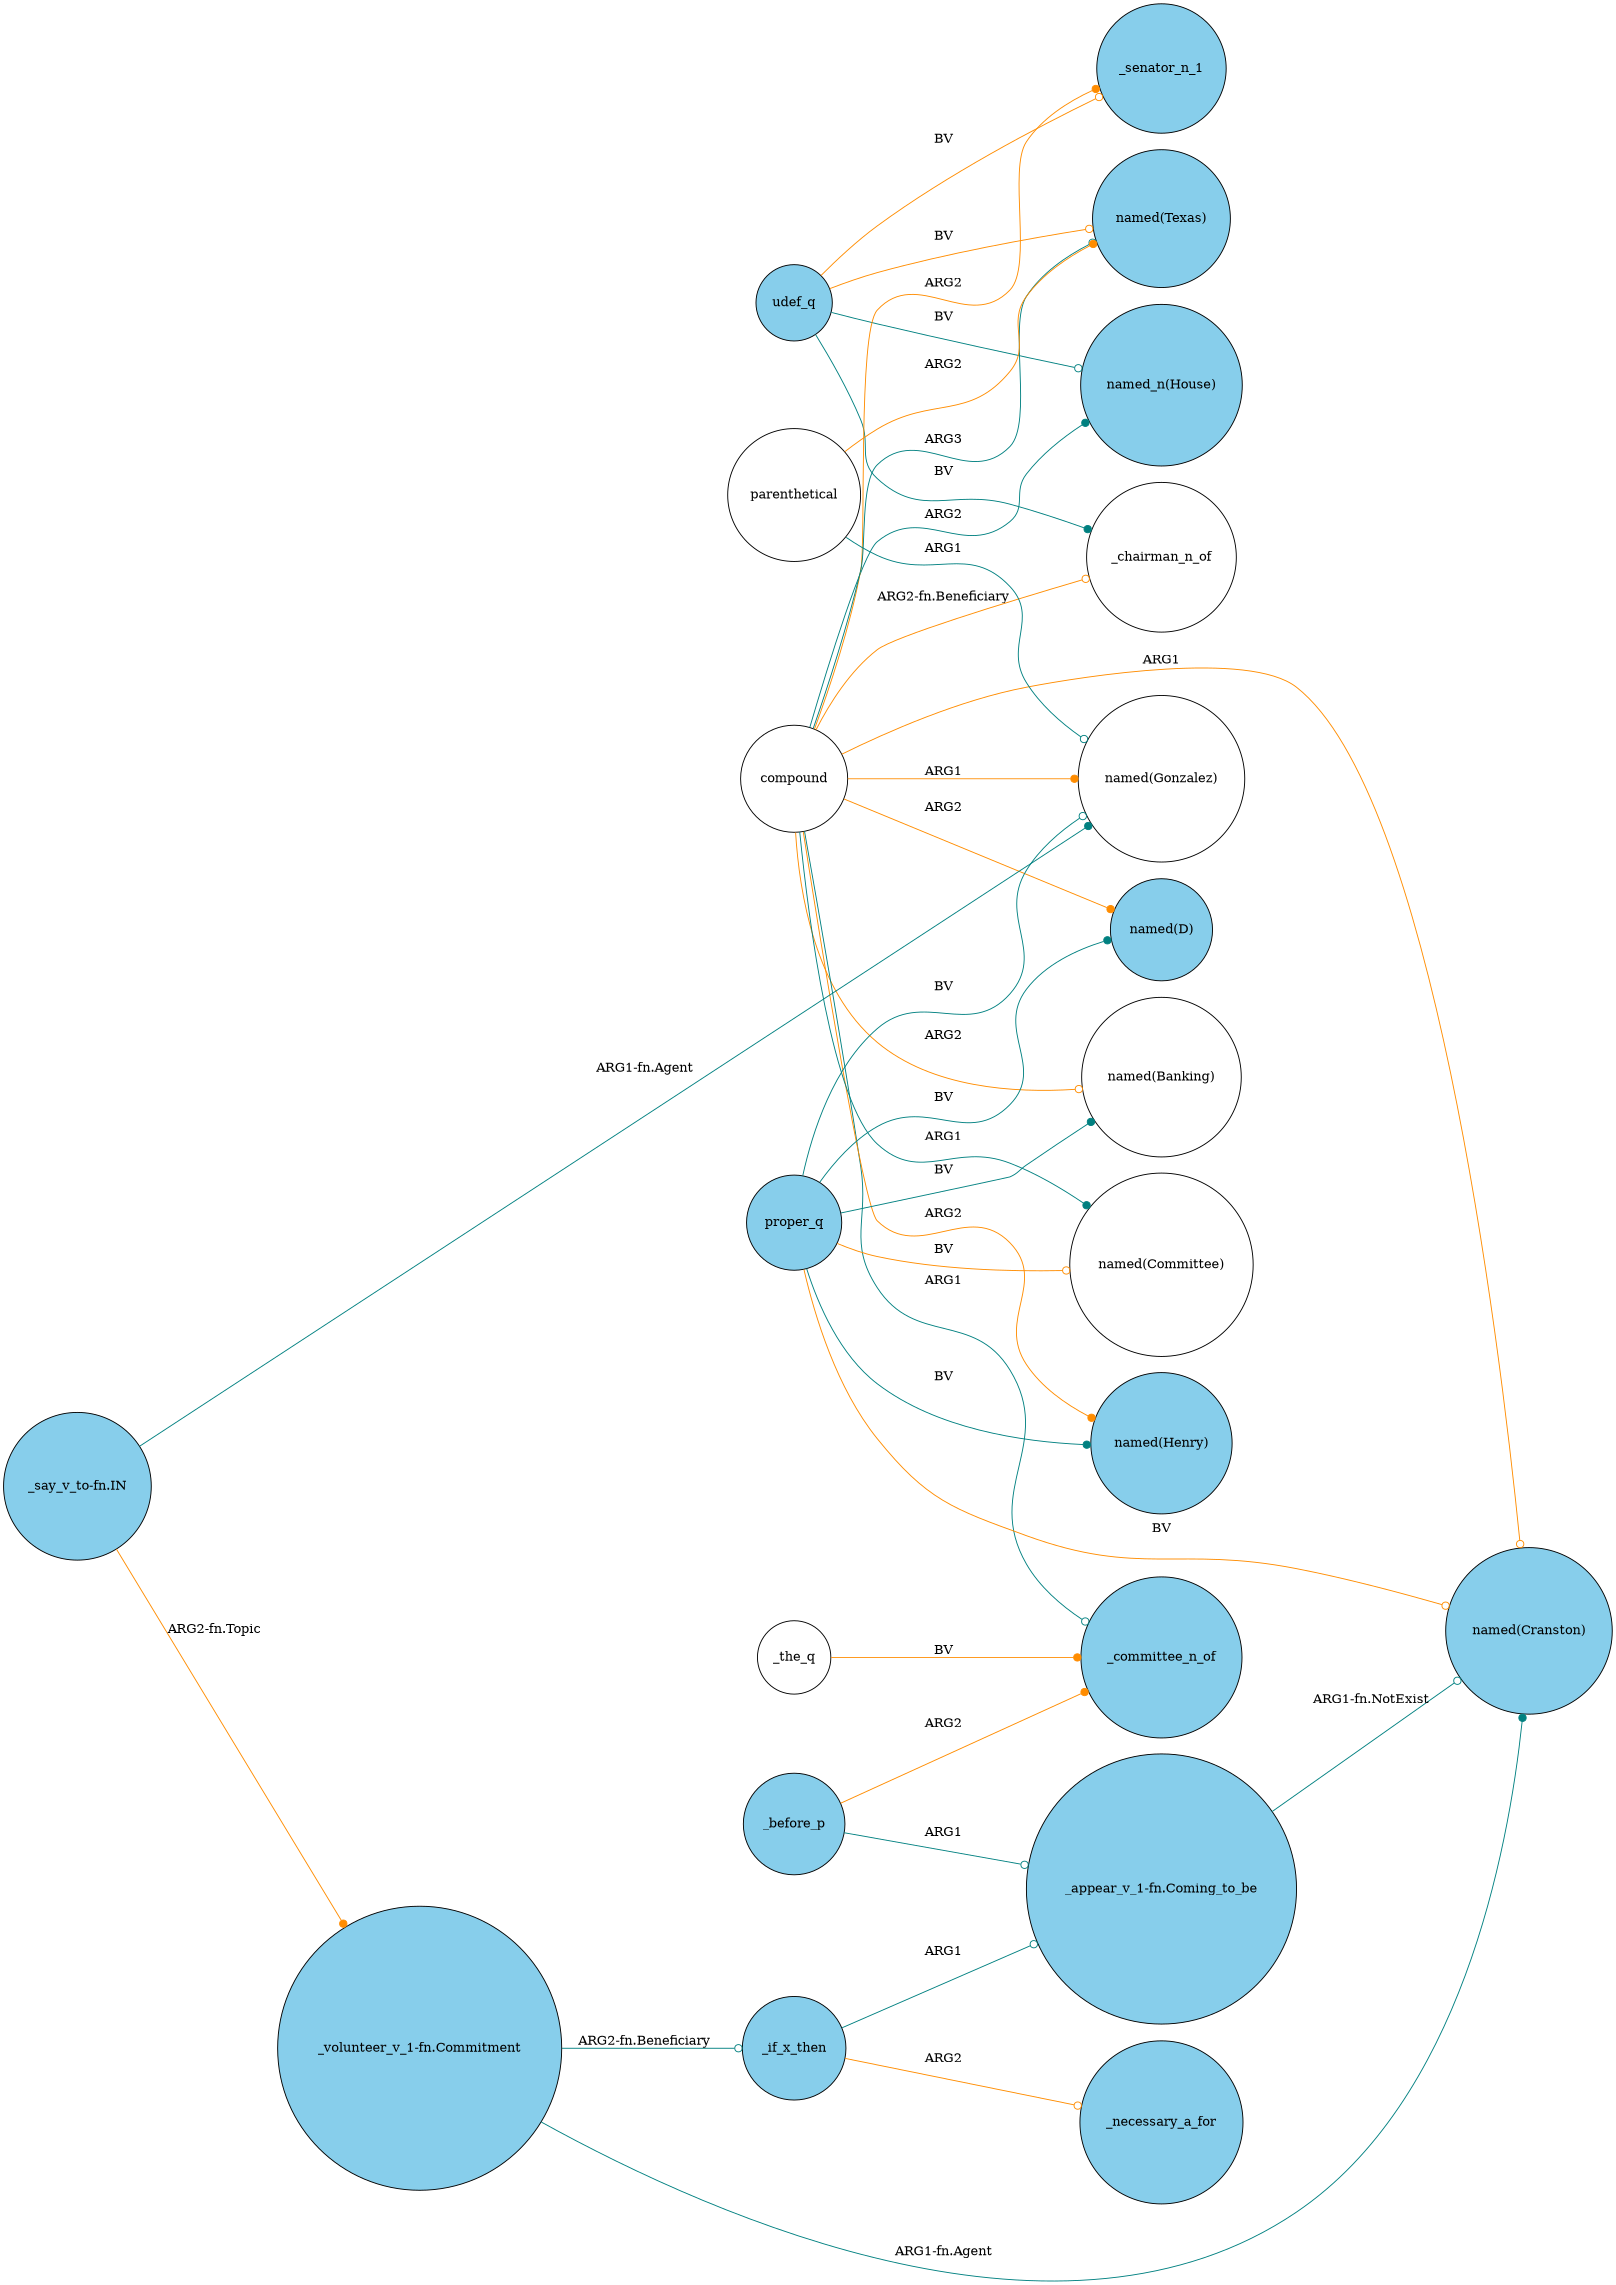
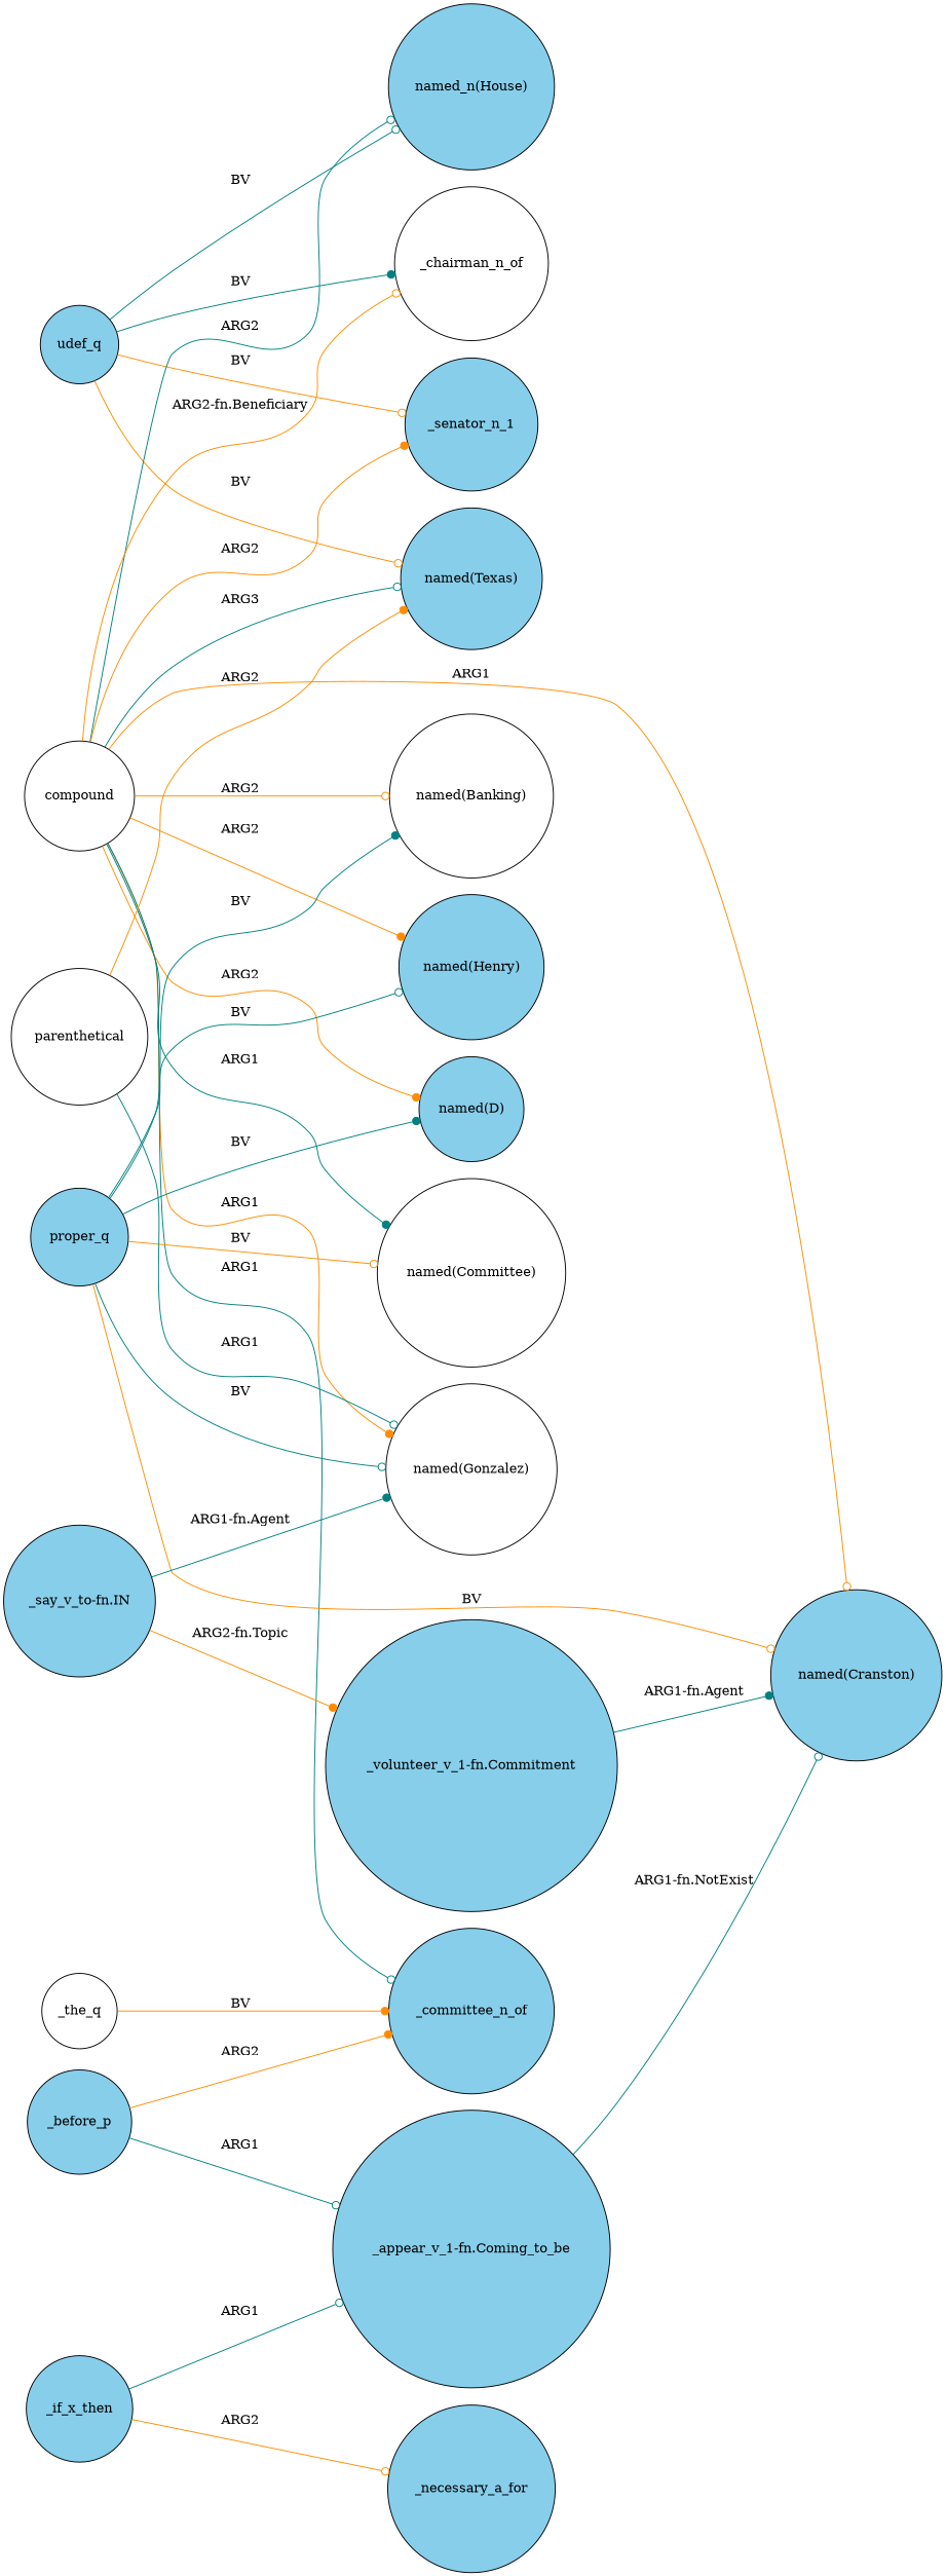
  digraph {
    rankdir=LR
    node [fillcolor=skyblue shape=circle style=filled]
    edge [arrowhead=odot color=teal]
    udef_q
    "named_n(House)"
    _senator_n_1
    "named(Texas)"
    _chairman_n_of [fillcolor=white]
    compound [fillcolor=white]
    "named(Banking)" [fillcolor=white]
    "named(Gonzalez)" [fillcolor=white]
    _committee_n_of
    "named(Cranston)"
    "named(Henry)"
    "named(D)"
    "named(Committee)" [fillcolor=white]
    _before_p
    "_appear_v_1-fn.Coming_to_be"
    proper_q
    _if_x_then
    _necessary_a_for
    "_say_v_to-fn.IN"
    "_volunteer_v_1-fn.Commitment"
    parenthetical [fillcolor=white]
    _the_q [fillcolor=white]
    udef_q -> "named_n(House)" [label=BV]
    udef_q -> _senator_n_1 [color=darkorange label=BV]
    udef_q -> "named(Texas)" [color=darkorange label=BV]
    udef_q -> _chairman_n_of [arrowhead=dot label=BV]
-   compound -> "named_n(House)" [arrowhead=dot label=ARG2]
+   compound -> "named_n(House)" [label=ARG2]
    compound -> _senator_n_1 [arrowhead=dot color=darkorange label=ARG2]
    compound -> "named(Texas)" [label=ARG3]
    compound -> _chairman_n_of [color=darkorange label="ARG2-fn.Beneficiary"]
    compound -> "named(Banking)" [color=darkorange label=ARG2]
    compound -> "named(Gonzalez)" [arrowhead=dot color=darkorange label=ARG1]
    compound -> _committee_n_of [label=ARG1]
    compound -> "named(Cranston)" [color=darkorange label=ARG1]
    compound -> "named(Henry)" [arrowhead=dot color=darkorange label=ARG2]
    compound -> "named(D)" [arrowhead=dot color=darkorange label=ARG2]
    compound -> "named(Committee)" [arrowhead=dot label=ARG1]
    _before_p -> _committee_n_of [arrowhead=dot color=darkorange label=ARG2]
    _before_p -> "_appear_v_1-fn.Coming_to_be" [label=ARG1]
    "_appear_v_1-fn.Coming_to_be" -> "named(Cranston)" [label="ARG1-fn.NotExist"]
    proper_q -> "named(Banking)" [arrowhead=dot label=BV]
    proper_q -> "named(Gonzalez)" [label=BV]
    proper_q -> "named(Cranston)" [color=darkorange label=BV]
-   proper_q -> "named(Henry)" [arrowhead=dot label=BV]
+   proper_q -> "named(Henry)" [label=BV]
    proper_q -> "named(D)" [arrowhead=dot label=BV]
    proper_q -> "named(Committee)" [color=darkorange label=BV]
    _if_x_then -> "_appear_v_1-fn.Coming_to_be" [label=ARG1]
    _if_x_then -> _necessary_a_for [color=darkorange label=ARG2]
    "_say_v_to-fn.IN" -> "named(Gonzalez)" [arrowhead=dot label="ARG1-fn.Agent"]
    "_say_v_to-fn.IN" -> "_volunteer_v_1-fn.Commitment" [arrowhead=dot color=darkorange label="ARG2-fn.Topic"]
    "_volunteer_v_1-fn.Commitment" -> "named(Cranston)" [arrowhead=dot label="ARG1-fn.Agent"]
-   "_volunteer_v_1-fn.Commitment" -> _if_x_then [label="ARG2-fn.Beneficiary"]
    parenthetical -> "named(Texas)" [arrowhead=dot color=darkorange label=ARG2]
    parenthetical -> "named(Gonzalez)" [label=ARG1]
    _the_q -> _committee_n_of [arrowhead=dot color=darkorange label=BV]
  }
